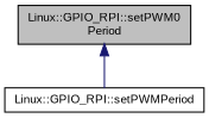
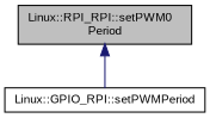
  digraph {
    rankdir=TB
    fontname="Liberation Sans"
    node [color=black fontname="Liberation Sans" fontsize=10 shape=record style=filled]
-   n1 [fillcolor=grey75 fontcolor=black height=0.2 label="Linux::GPIO_RPI::setPWM0\lPeriod" width=0.4]
+   n1 [fillcolor=grey75 fontcolor=black height=0.2 label="Linux::RPI_RPI::setPWM0\lPeriod" width=0.4]
    n2 [fillcolor=white height=0.2 label="Linux::GPIO_RPI::setPWMPeriod" width=0.4]
    n1 -> n2 [color=midnightblue dir=back fontname="Liberation Sans" fontsize=10 labelfontname=Helvetica labelfontsize=10 style=solid]
  }
